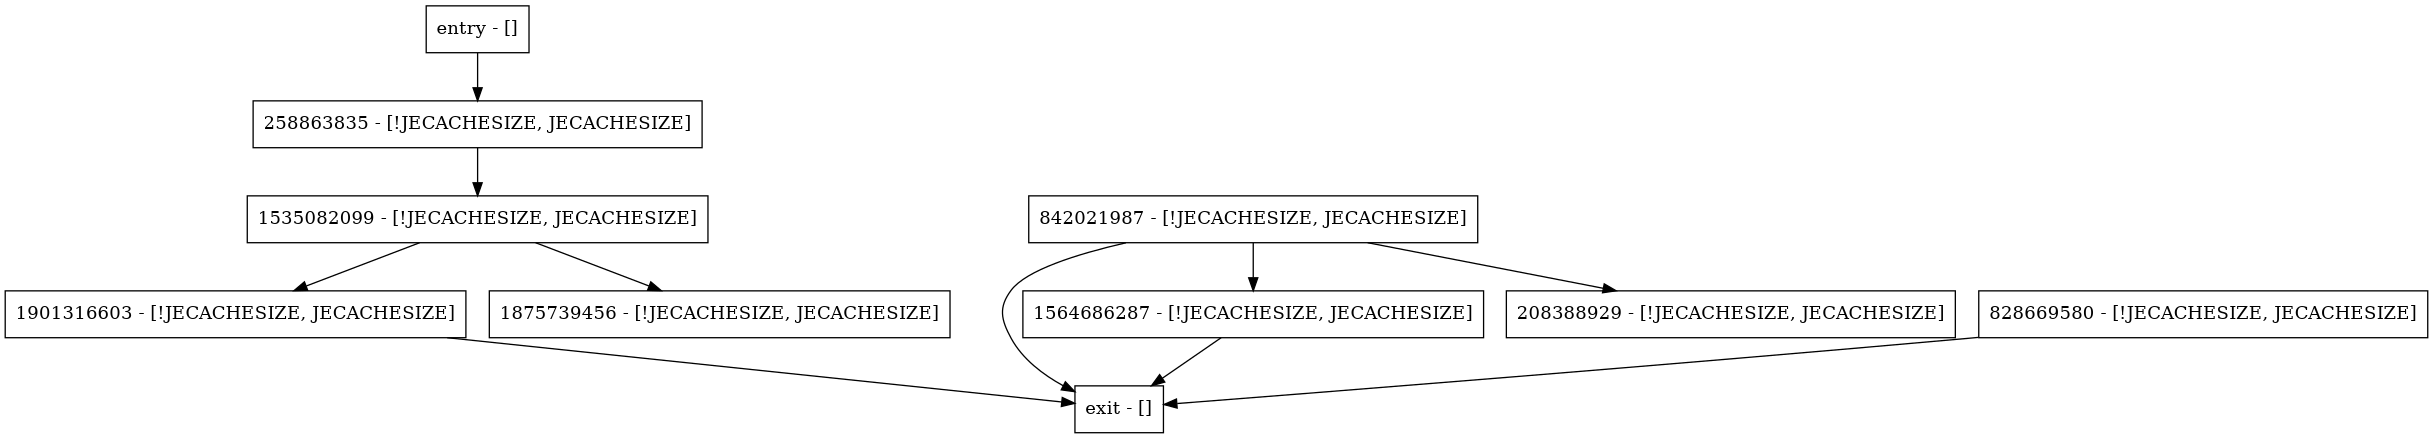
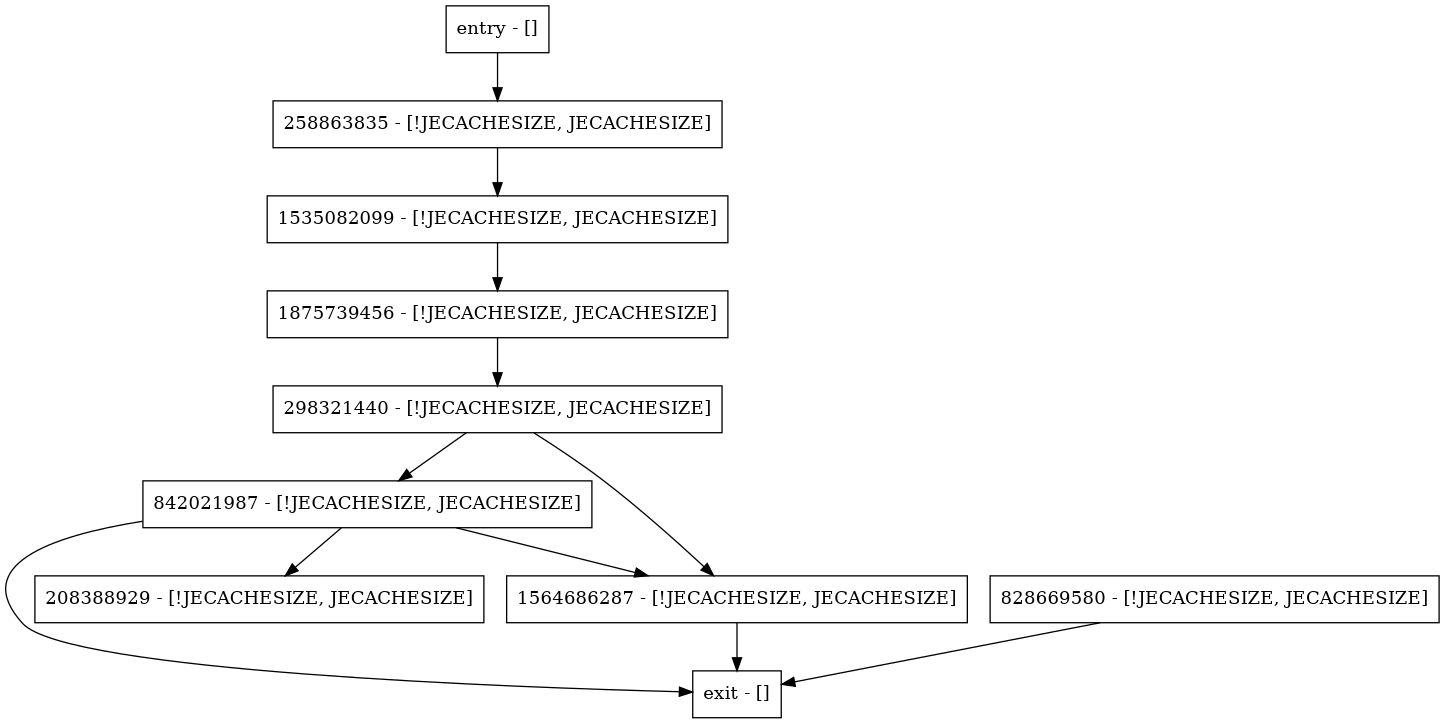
  digraph {
    node [shape=record]
    n1 [label="entry - []"]
    n2 [label="258863835 - [!JECACHESIZE, JECACHESIZE]"]
    n3 [label="1535082099 - [!JECACHESIZE, JECACHESIZE]"]
    n4 [label="exit - []"]
-   n5 [label="1901316603 - [!JECACHESIZE, JECACHESIZE]"]
    n6 [label="842021987 - [!JECACHESIZE, JECACHESIZE]"]
    n7 [label="1564686287 - [!JECACHESIZE, JECACHESIZE]"]
    n8 [label="208388929 - [!JECACHESIZE, JECACHESIZE]"]
    n9 [label="1875739456 - [!JECACHESIZE, JECACHESIZE]"]
+   n10 [label="298321440 - [!JECACHESIZE, JECACHESIZE]"]
    n11 [label="828669580 - [!JECACHESIZE, JECACHESIZE]"]
    n1 -> n2
    n2 -> n3
-   n3 -> n5
    n3 -> n9
-   n5 -> n4
    n6 -> n4
    n6 -> n7
    n6 -> n8
    n7 -> n4
+   n9 -> n10
+   n10 -> n6
+   n10 -> n7
    n11 -> n4
  }
